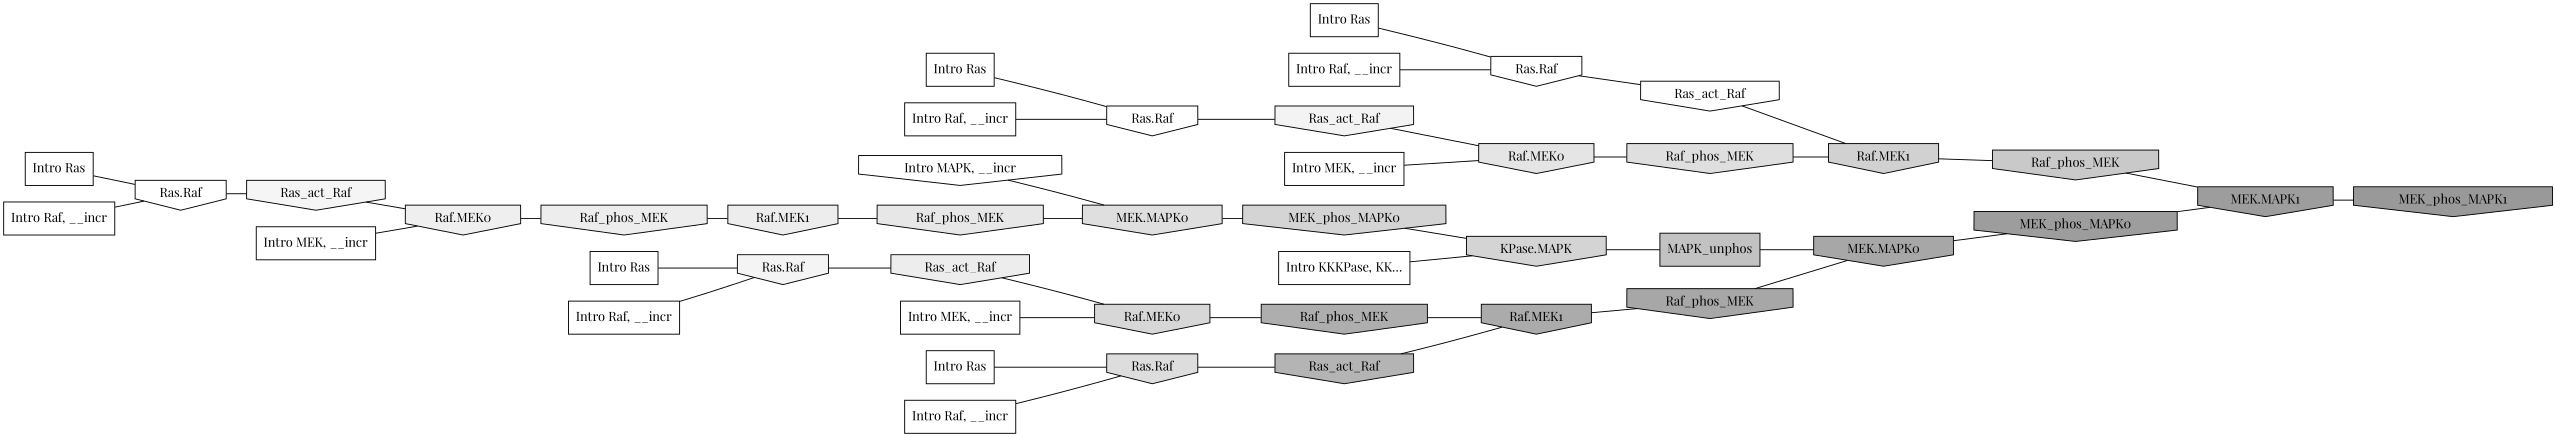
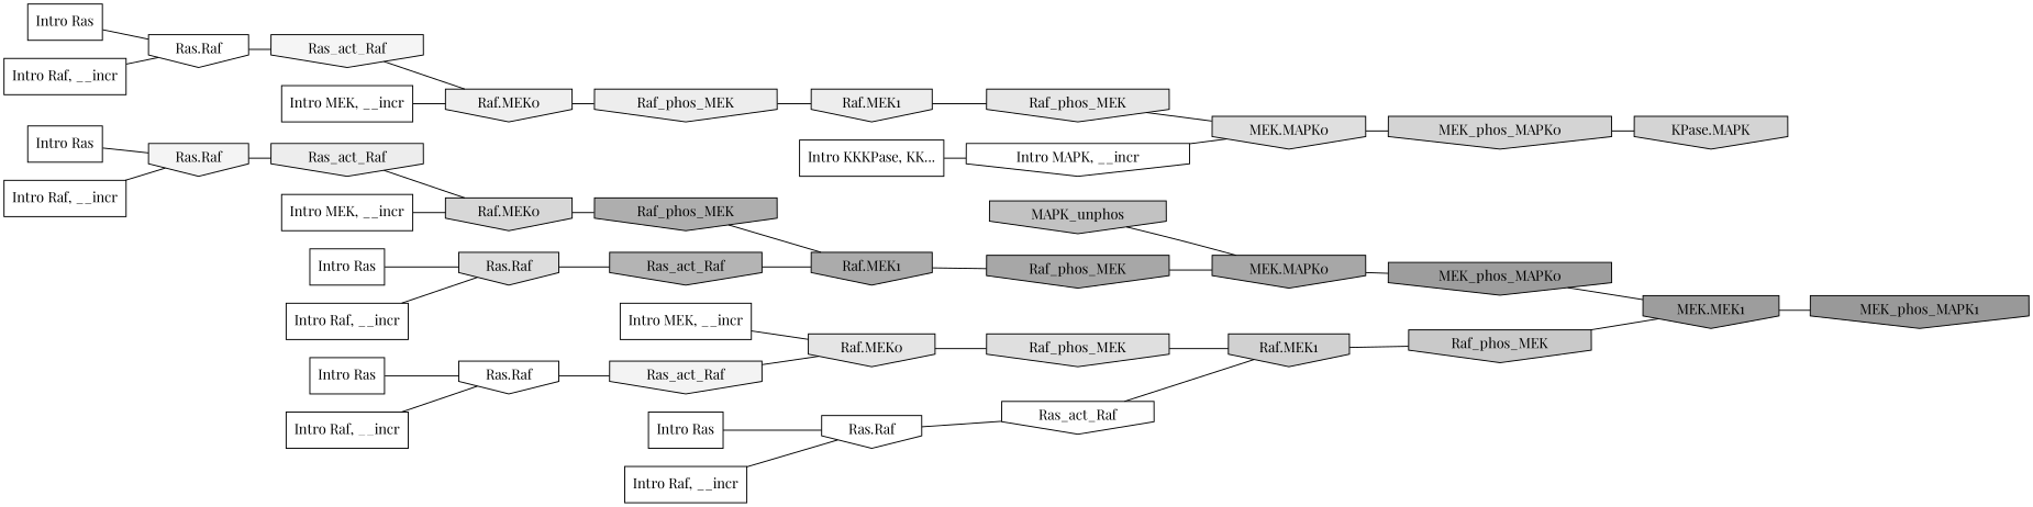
  digraph {
    fontname="Playfair Display"
    rankdir=LR
    ranksep=0.30
    node [fillcolor="0.000 0.000 1.000" fontname="Playfair Display" shape=invhouse style=filled]
    edge [color="0.000 0.000 0.000" dir=none fontname="Playfair Display"]
    n1 [label="Intro Ras" shape=rectangle]
    n2 [fillcolor="0.000 0.000 0.957" label="Ras.Raf"]
    n3 [fillcolor="0.000 0.000 0.927" label=Ras_act_Raf]
    n4 [label="Intro Ras" shape=rectangle]
    n5 [label="Ras.Raf"]
    n6 [fillcolor="0.000 0.000 0.996" label=Ras_act_Raf]
    n7 [label="Intro Ras" shape=rectangle]
    n8 [label="Ras.Raf"]
    n9 [fillcolor="0.000 0.000 0.952" label=Ras_act_Raf]
    n10 [label="Intro Ras" shape=rectangle]
    n11 [label="Ras.Raf"]
    n12 [fillcolor="0.000 0.000 0.958" label=Ras_act_Raf]
    n13 [label="Intro Ras" shape=rectangle]
    n14 [fillcolor="0.000 0.000 0.867" label="Ras.Raf"]
    n15 [fillcolor="0.000 0.000 0.706" label=Ras_act_Raf]
    n16 [label="Intro Raf, __incr" shape=rectangle]
    n17 [label="Intro Raf, __incr" shape=rectangle]
    n18 [label="Intro Raf, __incr" shape=rectangle]
    n19 [label="Intro Raf, __incr" shape=rectangle]
    n20 [label="Intro Raf, __incr" shape=rectangle]
    n21 [label="Intro MEK, __incr" shape=rectangle]
    n22 [fillcolor="0.000 0.000 0.936" label="Raf.MEK0"]
    n23 [fillcolor="0.000 0.000 0.927" label=Raf_phos_MEK]
    n24 [label="Intro MEK, __incr" shape=rectangle]
    n25 [fillcolor="0.000 0.000 0.843" label="Raf.MEK0"]
    n26 [fillcolor="0.000 0.000 0.681" label=Raf_phos_MEK]
    n27 [label="Intro MEK, __incr" shape=rectangle]
    n28 [fillcolor="0.000 0.000 0.897" label="Raf.MEK0"]
    n29 [fillcolor="0.000 0.000 0.874" label=Raf_phos_MEK]
    n30 [label="Intro MAPK, __incr"]
    n31 [fillcolor="0.000 0.000 0.872" label="MEK.MAPK0"]
    n32 [fillcolor="0.000 0.000 0.829" label=MEK_phos_MAPK0]
    n33 [label="Intro KKKPase, KK..." shape=rectangle]
    n34 [fillcolor="0.000 0.000 0.829" label="KPase.MAPK"]
-   n35 [fillcolor="0.000 0.000 0.761" label=MAPK_unphos shape=box]
+   n35 [fillcolor="0.000 0.000 0.761" label=MAPK_unphos]
    n36 [fillcolor="0.000 0.000 0.817" label="Raf.MEK1"]
    n37 [fillcolor="0.000 0.000 0.788" label=Raf_phos_MEK]
    n38 [fillcolor="0.000 0.000 0.927" label="Raf.MEK1"]
    n39 [fillcolor="0.000 0.000 0.906" label=Raf_phos_MEK]
    n40 [fillcolor="0.000 0.000 0.671" label="Raf.MEK1"]
    n41 [fillcolor="0.000 0.000 0.654" label="MEK.MAPK0"]
-   n42 [fillcolor="0.000 0.000 0.614" label="MEK.MAPK1"]
+   n42 [fillcolor="0.000 0.000 0.614" label="MEK.MEK1"]
    n43 [fillcolor="0.000 0.000 0.600" label=MEK_phos_MAPK1]
    n44 [fillcolor="0.000 0.000 0.614" label=MEK_phos_MAPK0]
    n45 [fillcolor="0.000 0.000 0.654" label=Raf_phos_MEK]
    n1 -> n2
    n2 -> n3
    n3 -> n25
    n4 -> n5
    n5 -> n6
    n6 -> n36
    n7 -> n8
    n8 -> n9
    n9 -> n28
    n10 -> n11
    n11 -> n12
    n12 -> n22
    n13 -> n14
    n14 -> n15
    n15 -> n40
    n16 -> n14
    n17 -> n11
    n18 -> n5
    n19 -> n8
    n20 -> n2
    n21 -> n22
    n22 -> n23
    n23 -> n38
    n24 -> n25
    n25 -> n26
    n26 -> n40
    n27 -> n28
    n28 -> n29
    n29 -> n36
    n30 -> n31
    n31 -> n32
    n32 -> n34
-   n33 -> n34
-   n34 -> n35
+   n33 -> n30
    n35 -> n41
    n36 -> n37
    n37 -> n42
    n38 -> n39
    n39 -> n31
    n40 -> n45
    n41 -> n44
    n42 -> n43
    n44 -> n42
    n45 -> n41
  }
